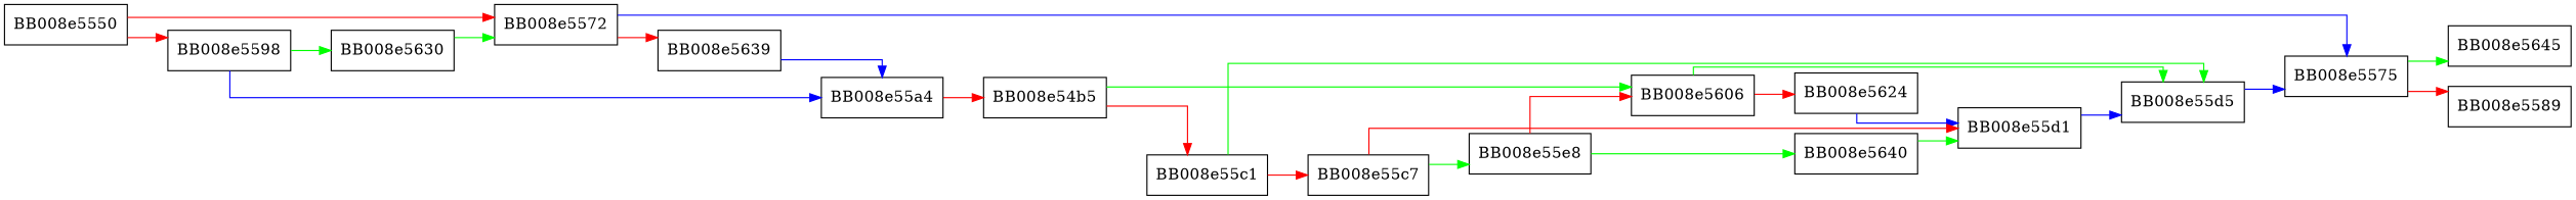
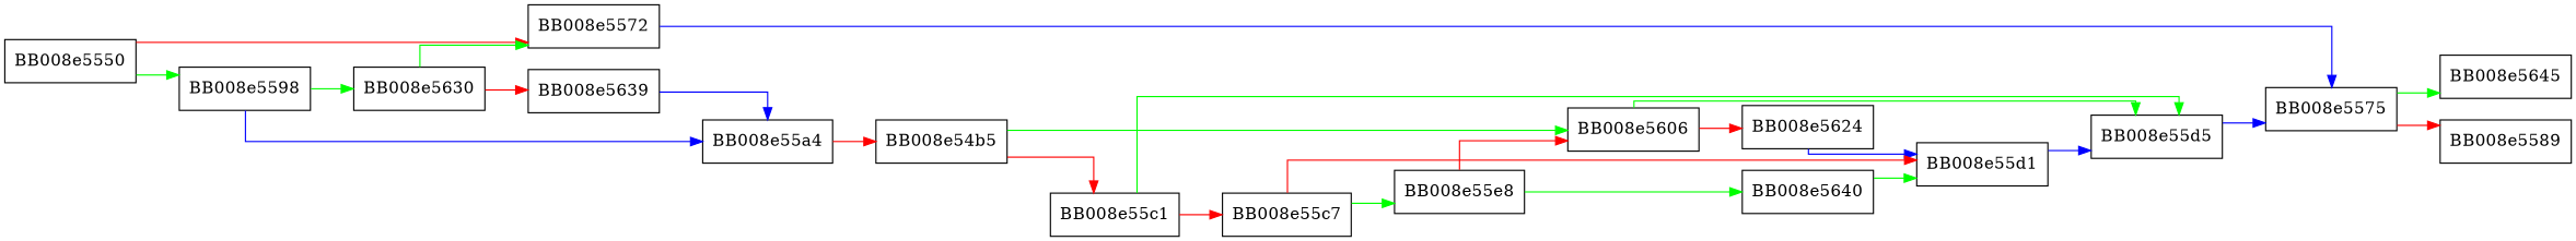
  digraph {
    rankdir=LR
    splines=ortho
    node [shape=box]
    edge [color=green]
    BB008e5550
    BB008e5598
    BB008e5572
    BB008e55a4
    BB008e5630
    BB008e5575
    n7 [label=BB008e54b5]
    BB008e5645
    BB008e5589
    BB008e5639
    BB008e5606
    BB008e55c1
    BB008e55d5
    BB008e5624
    BB008e55c7
    BB008e55d1
    BB008e55e8
    BB008e5640
-   BB008e5550 -> BB008e5598 [color=red]
+   BB008e5550 -> BB008e5598
    BB008e5550 -> BB008e5572 [color=red]
    BB008e5598 -> BB008e55a4 [color=blue]
    BB008e5598 -> BB008e5630
    BB008e5572 -> BB008e5575 [color=blue]
    BB008e55a4 -> n7 [color=red]
    BB008e5630 -> BB008e5572
-   BB008e5572 -> BB008e5639 [color=red]
+   BB008e5630 -> BB008e5639 [color=red]
    BB008e5575 -> BB008e5645
    BB008e5575 -> BB008e5589 [color=red]
    n7 -> BB008e5606
    n7 -> BB008e55c1 [color=red]
    BB008e5639 -> BB008e55a4 [color=blue]
    BB008e5606 -> BB008e55d5
    BB008e5606 -> BB008e5624 [color=red]
    BB008e55c1 -> BB008e55d5
    BB008e55c1 -> BB008e55c7 [color=red]
    BB008e55d5 -> BB008e5575 [color=blue]
    BB008e5624 -> BB008e55d1 [color=blue]
    BB008e55c7 -> BB008e55d1 [color=red]
    BB008e55c7 -> BB008e55e8
    BB008e55d1 -> BB008e55d5 [color=blue]
    BB008e55e8 -> BB008e5606 [color=red]
    BB008e55e8 -> BB008e5640
    BB008e5640 -> BB008e55d1
  }
